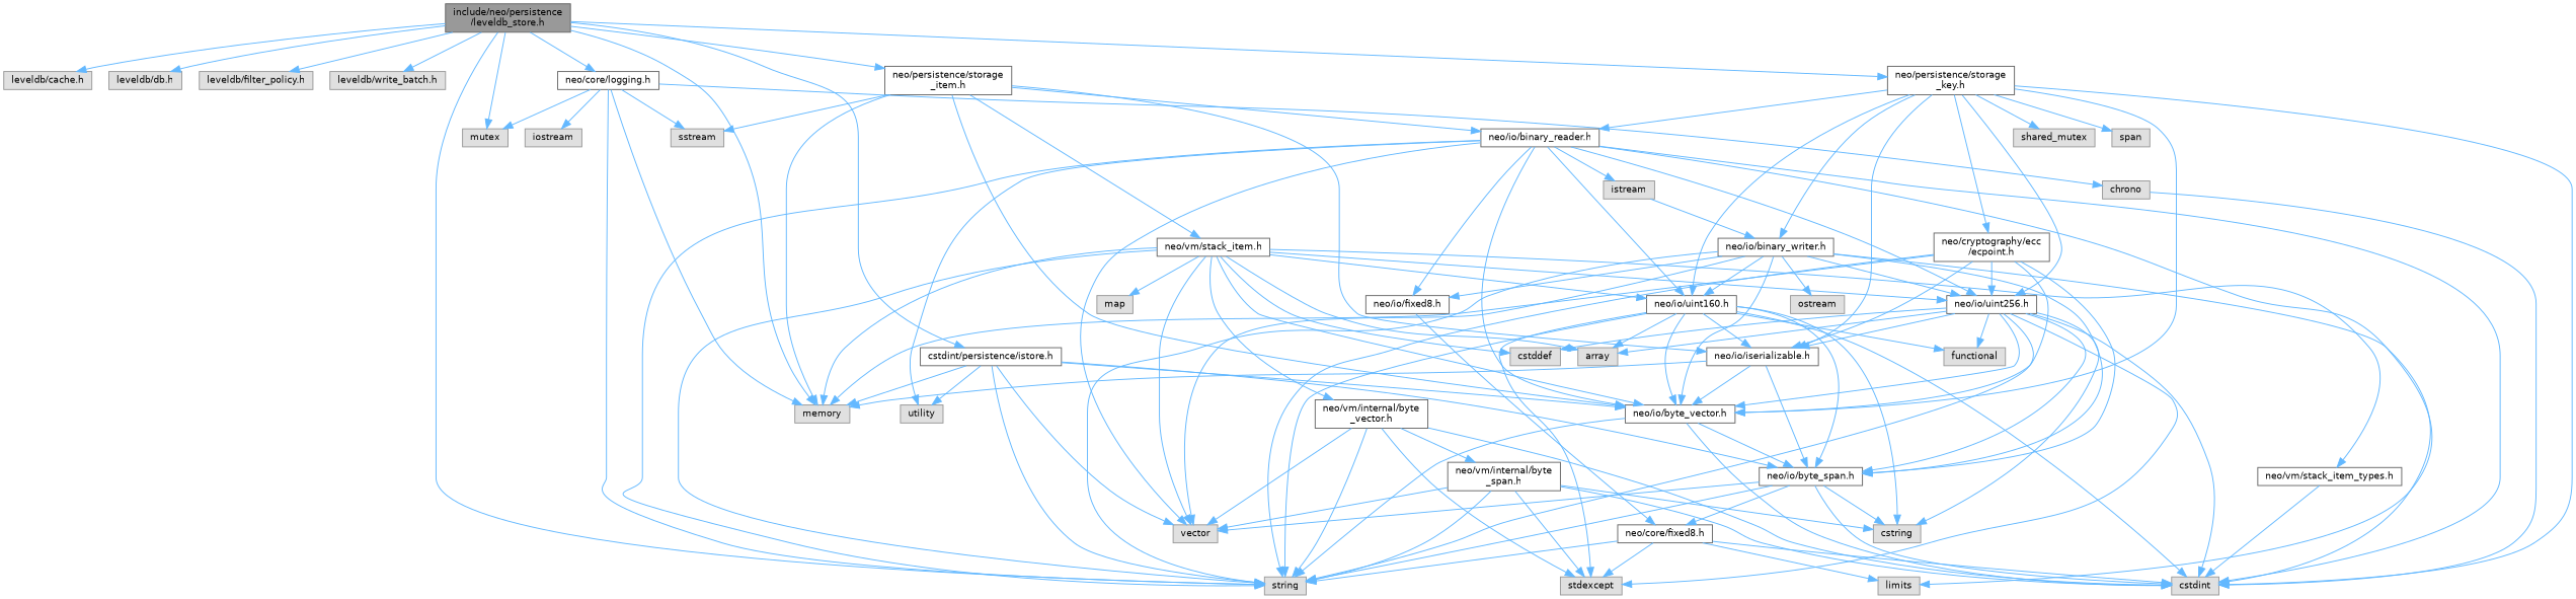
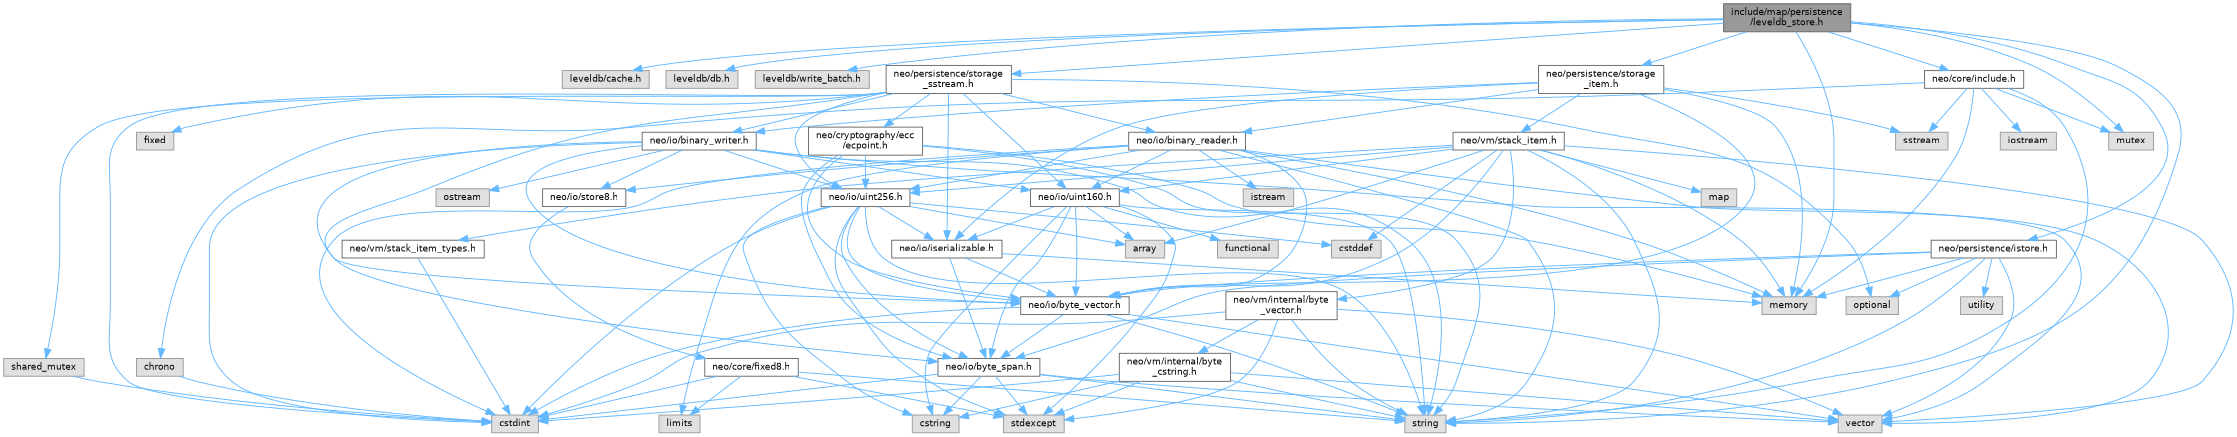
  digraph {
    node [color=grey60 fillcolor="#E0E0E0" fontname=Helvetica fontsize=10 shape=box style=filled]
    edge [color=steelblue1 fontname=Helvetica fontsize=10 labelfontname=Helvetica labelfontsize=10 style=solid]
-   n1 [color=gray40 fillcolor=grey60 fontcolor=black height=0.2 label="include/neo/persistence\l/leveldb_store.h" width=0.4]
+   n1 [color=gray40 fillcolor=grey60 fontcolor=black height=0.2 label="include/map/persistence\l/leveldb_store.h" width=0.4]
    n2 [height=0.2 label="leveldb/cache.h" width=0.4]
    n3 [height=0.2 label="leveldb/db.h" width=0.4]
-   n4 [height=0.2 label="leveldb/filter_policy.h" width=0.4]
    n5 [height=0.2 label="leveldb/write_batch.h" width=0.4]
-   n6 [color=grey40 fillcolor=white height=0.2 label="neo/core/logging.h" width=0.4]
+   n6 [color=grey40 fillcolor=white height=0.2 label="neo/core/include.h" width=0.4]
    n7 [height=0.2 label=memory width=0.4]
    n8 [height=0.2 label=string width=0.4]
    n9 [height=0.2 label=mutex width=0.4]
-   n10 [color=grey40 fillcolor=white height=0.2 label="cstdint/persistence/istore.h" width=0.4]
+   n10 [color=grey40 fillcolor=white height=0.2 label="neo/persistence/istore.h" width=0.4]
    n11 [color=grey40 fillcolor=white height=0.2 label="neo/persistence/storage\l_item.h" width=0.4]
-   n12 [color=grey40 fillcolor=white height=0.2 label="neo/persistence/storage\l_key.h" width=0.4]
+   n12 [color=grey40 fillcolor=white height=0.2 label="neo/persistence/storage\l_sstream.h" width=0.4]
    n13 [height=0.2 label=chrono width=0.4]
    n14 [height=0.2 label=sstream width=0.4]
    n15 [height=0.2 label=iostream width=0.4]
    n16 [color=grey40 fillcolor=white height=0.2 label="neo/io/byte_span.h" width=0.4]
    n17 [height=0.2 label=vector width=0.4]
    n18 [color=grey40 fillcolor=white height=0.2 label="neo/io/byte_vector.h" width=0.4]
+   n19 [height=0.2 label=optional width=0.4]
    n20 [height=0.2 label=utility width=0.4]
    n21 [color=grey40 fillcolor=white height=0.2 label="neo/io/binary_reader.h" width=0.4]
    n22 [color=grey40 fillcolor=white height=0.2 label="neo/io/iserializable.h" width=0.4]
    n23 [color=grey40 fillcolor=white height=0.2 label="neo/io/binary_writer.h" width=0.4]
    n24 [color=grey40 fillcolor=white height=0.2 label="neo/vm/stack_item.h" width=0.4]
    n25 [height=0.2 label=cstdint width=0.4]
    n26 [color=grey40 fillcolor=white height=0.2 label="neo/io/uint160.h" width=0.4]
    n27 [color=grey40 fillcolor=white height=0.2 label="neo/io/uint256.h" width=0.4]
    n28 [color=grey40 fillcolor=white height=0.2 label="neo/cryptography/ecc\l/ecpoint.h" width=0.4]
    n29 [height=0.2 label=shared_mutex width=0.4]
-   n30 [height=0.2 label=span width=0.4]
+   n30 [height=0.2 label=fixed width=0.4]
    n31 [height=0.2 label=cstring width=0.4]
    n32 [height=0.2 label=stdexcept width=0.4]
-   n33 [color=grey40 fillcolor=white height=0.2 label="neo/io/fixed8.h" width=0.4]
+   n33 [color=grey40 fillcolor=white height=0.2 label="neo/io/store8.h" width=0.4]
    n34 [height=0.2 label=limits width=0.4]
    n35 [height=0.2 label=istream width=0.4]
    n36 [height=0.2 label=ostream width=0.4]
    n37 [height=0.2 label=array width=0.4]
    n38 [height=0.2 label=cstddef width=0.4]
    n39 [color=grey40 fillcolor=white height=0.2 label="neo/vm/internal/byte\l_vector.h" width=0.4]
    n40 [color=grey40 fillcolor=white height=0.2 label="neo/vm/stack_item_types.h" width=0.4]
    n41 [height=0.2 label=map width=0.4]
    n42 [color=grey40 fillcolor=white height=0.2 label="neo/core/fixed8.h" width=0.4]
    n43 [height=0.2 label=functional width=0.4]
-   n44 [color=grey40 fillcolor=white height=0.2 label="neo/vm/internal/byte\l_span.h" width=0.4]
+   n44 [color=grey40 fillcolor=white height=0.2 label="neo/vm/internal/byte\l_cstring.h" width=0.4]
    n1 -> n2
    n1 -> n3
-   n1 -> n4
    n1 -> n5
    n1 -> n6
    n1 -> n7
    n1 -> n8
    n1 -> n9
    n1 -> n10
    n1 -> n11
    n1 -> n12
    n6 -> n7
    n6 -> n8
    n6 -> n9
    n6 -> n13
    n6 -> n14
    n6 -> n15
    n10 -> n7
    n10 -> n8
    n10 -> n16
    n10 -> n17
    n10 -> n18
+   n10 -> n19
    n10 -> n20
    n11 -> n7
    n11 -> n14
    n11 -> n18
    n11 -> n21
    n11 -> n22
-   n35 -> n23
+   n11 -> n23
    n11 -> n24
    n12 -> n18
+   n12 -> n19
    n12 -> n21
    n12 -> n22
    n12 -> n23
    n12 -> n25
    n12 -> n26
    n12 -> n27
    n12 -> n28
    n12 -> n29
    n12 -> n30
    n13 -> n25
    n16 -> n8
    n16 -> n17
    n16 -> n25
    n16 -> n31
-   n16 -> n42
+   n16 -> n32
    n18 -> n8
    n18 -> n16
+   n18 -> n17
    n18 -> n25
-   n21 -> n20
+   n21 -> n7
    n21 -> n8
    n21 -> n17
    n21 -> n18
    n21 -> n25
    n21 -> n26
    n21 -> n27
    n21 -> n33
    n21 -> n34
    n21 -> n35
    n22 -> n7
    n22 -> n16
    n22 -> n18
    n23 -> n8
    n23 -> n16
    n23 -> n17
    n23 -> n18
    n23 -> n25
    n23 -> n26
    n23 -> n27
    n23 -> n33
    n23 -> n36
    n24 -> n7
    n24 -> n8
    n24 -> n17
    n24 -> n18
    n24 -> n26
    n24 -> n27
    n24 -> n37
    n24 -> n38
    n24 -> n39
    n24 -> n40
    n24 -> n41
    n26 -> n8
    n26 -> n16
    n26 -> n18
    n26 -> n22
-   n26 -> n25
+   n29 -> n25
    n26 -> n31
    n26 -> n32
    n26 -> n37
    n26 -> n43
    n27 -> n8
    n27 -> n16
    n27 -> n18
    n27 -> n22
    n27 -> n25
    n27 -> n31
    n27 -> n32
    n27 -> n37
    n27 -> n38
-   n27 -> n43
    n28 -> n7
    n28 -> n8
    n28 -> n16
    n28 -> n18
-   n28 -> n22
    n28 -> n27
    n33 -> n42
    n39 -> n8
    n39 -> n17
    n39 -> n25
    n39 -> n32
    n39 -> n44
    n40 -> n25
    n42 -> n8
    n42 -> n25
    n42 -> n32
    n42 -> n34
    n44 -> n8
    n44 -> n17
    n44 -> n25
    n44 -> n31
    n44 -> n32
  }
